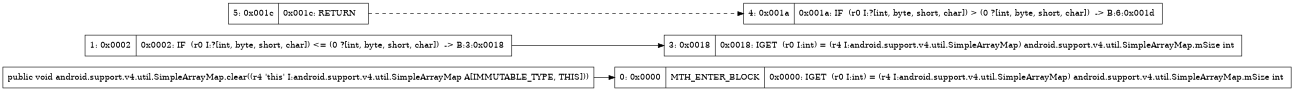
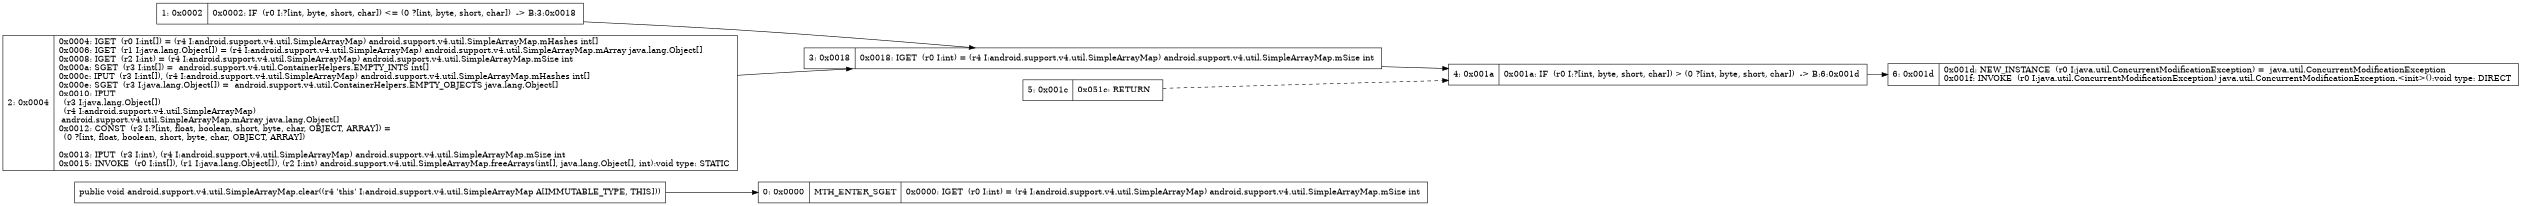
  digraph {
    rankdir=LR
    node [shape=record]
-   n1 [label="{0\:\ 0x0000|MTH_ENTER_BLOCK\l|0x0000: IGET  (r0 I:int) = (r4 I:android.support.v4.util.SimpleArrayMap) android.support.v4.util.SimpleArrayMap.mSize int \l}"]
+   n1 [label="{0\:\ 0x0000|MTH_ENTER_SGET\l|0x0000: IGET  (r0 I:int) = (r4 I:android.support.v4.util.SimpleArrayMap) android.support.v4.util.SimpleArrayMap.mSize int \l}"]
    n2 [label="{1\:\ 0x0002|0x0002: IF  (r0 I:?[int, byte, short, char]) \<= (0 ?[int, byte, short, char])  \-\> B:3:0x0018 \l}"]
    n3 [label="{3\:\ 0x0018|0x0018: IGET  (r0 I:int) = (r4 I:android.support.v4.util.SimpleArrayMap) android.support.v4.util.SimpleArrayMap.mSize int \l}"]
+   n4 [label="{2\:\ 0x0004|0x0004: IGET  (r0 I:int[]) = (r4 I:android.support.v4.util.SimpleArrayMap) android.support.v4.util.SimpleArrayMap.mHashes int[] \l0x0006: IGET  (r1 I:java.lang.Object[]) = (r4 I:android.support.v4.util.SimpleArrayMap) android.support.v4.util.SimpleArrayMap.mArray java.lang.Object[] \l0x0008: IGET  (r2 I:int) = (r4 I:android.support.v4.util.SimpleArrayMap) android.support.v4.util.SimpleArrayMap.mSize int \l0x000a: SGET  (r3 I:int[]) =  android.support.v4.util.ContainerHelpers.EMPTY_INTS int[] \l0x000c: IPUT  (r3 I:int[]), (r4 I:android.support.v4.util.SimpleArrayMap) android.support.v4.util.SimpleArrayMap.mHashes int[] \l0x000e: SGET  (r3 I:java.lang.Object[]) =  android.support.v4.util.ContainerHelpers.EMPTY_OBJECTS java.lang.Object[] \l0x0010: IPUT  \l  (r3 I:java.lang.Object[])\l  (r4 I:android.support.v4.util.SimpleArrayMap)\l android.support.v4.util.SimpleArrayMap.mArray java.lang.Object[] \l0x0012: CONST  (r3 I:?[int, float, boolean, short, byte, char, OBJECT, ARRAY]) = \l  (0 ?[int, float, boolean, short, byte, char, OBJECT, ARRAY])\l \l0x0013: IPUT  (r3 I:int), (r4 I:android.support.v4.util.SimpleArrayMap) android.support.v4.util.SimpleArrayMap.mSize int \l0x0015: INVOKE  (r0 I:int[]), (r1 I:java.lang.Object[]), (r2 I:int) android.support.v4.util.SimpleArrayMap.freeArrays(int[], java.lang.Object[], int):void type: STATIC \l}"]
    n5 [label="{4\:\ 0x001a|0x001a: IF  (r0 I:?[int, byte, short, char]) \> (0 ?[int, byte, short, char])  \-\> B:6:0x001d \l}"]
-   n7 [label="{5\:\ 0x001c|0x001c: RETURN   \l}"]
+   n6 [label="{6\:\ 0x001d|0x001d: NEW_INSTANCE  (r0 I:java.util.ConcurrentModificationException) =  java.util.ConcurrentModificationException \l0x001f: INVOKE  (r0 I:java.util.ConcurrentModificationException) java.util.ConcurrentModificationException.\<init\>():void type: DIRECT \l}"]
+   n7 [label="{5\:\ 0x001c|0x051c: RETURN   \l}"]
    n8 [label="{public void android.support.v4.util.SimpleArrayMap.clear((r4 'this' I:android.support.v4.util.SimpleArrayMap A[IMMUTABLE_TYPE, THIS])) }"]
    n2 -> n3
+   n3 -> n5
+   n4 -> n3
+   n5 -> n6
    n7 -> n5 [style=dashed]
    n8 -> n1
  }
